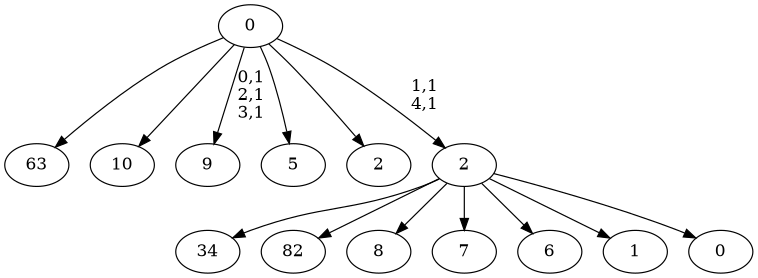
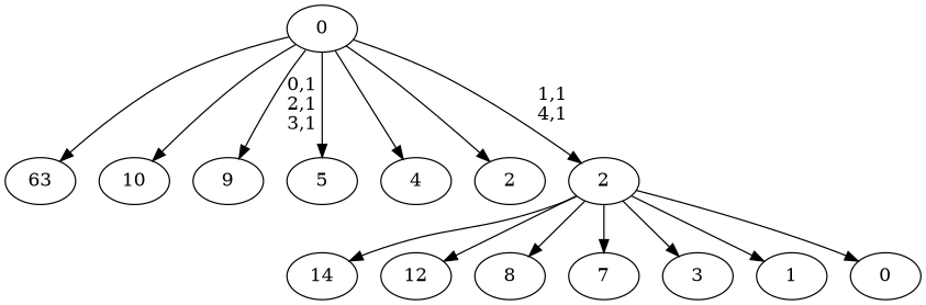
  digraph {
-   n1 [label=34]
+   n1 [label=14]
    n2 [label=63]
-   n3 [label=82]
+   n3 [label=12]
    n4 [label=10]
    n5 [label=9]
    n6 [label=8]
    n7 [label=7]
-   n8 [label=6]
+   n8 [label=3]
    n9 [label=5]
+   n10 [label=4]
    n11 [label=2]
    n12 [label=1]
    n13 [label=0]
    2
    0
    2 -> n1
    2 -> n3
    2 -> n6
    2 -> n7
    2 -> n8
    2 -> n12
    2 -> n13
    0 -> n2
    0 -> n4
    0 -> n5 [label="0,1\n2,1\n3,1"]
    0 -> n9
+   0 -> n10
    0 -> n11
    0 -> 2 [label="1,1\n4,1"]
  }
